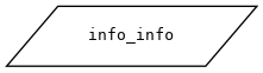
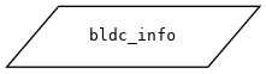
  digraph {
    rankdir=LR
    fontname="DejaVu Sans Mono"
-   n1 [color=black fillcolor=white fontname="DejaVu Sans Mono" fontsize=10 height=0.2 label=info_info shape=parallelogram style=filled width=0.4]
+   n1 [color=black fillcolor=white fontname="DejaVu Sans Mono" fontsize=10 height=0.2 label=bldc_info shape=parallelogram style=filled width=0.4]
  }
